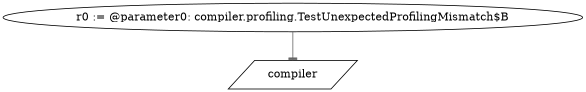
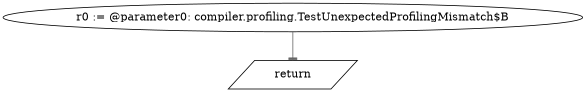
  digraph {
    "r0 := @parameter0: compiler.profiling.TestUnexpectedProfilingMismatch$B" [shape=ellipse]
-   return [shape=parallelogram label=compiler]
+   return [shape=parallelogram]
    "r0 := @parameter0: compiler.profiling.TestUnexpectedProfilingMismatch$B" -> return [color=gray40 style=solid arrowhead=tee]
  }
